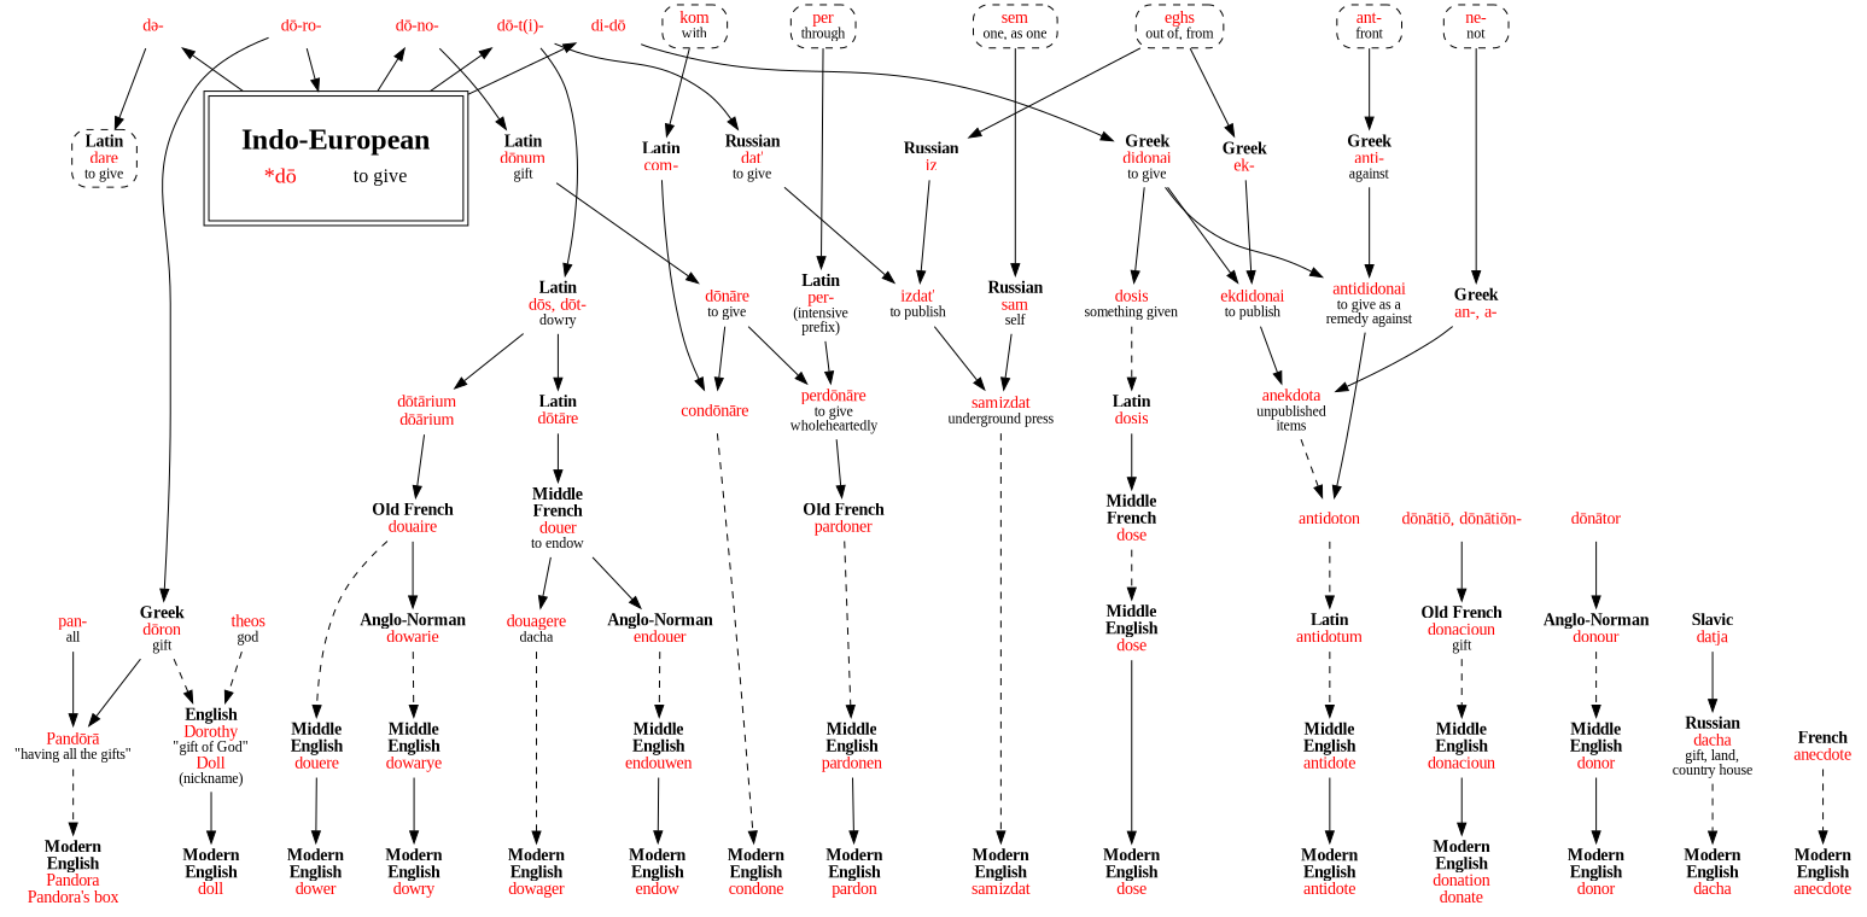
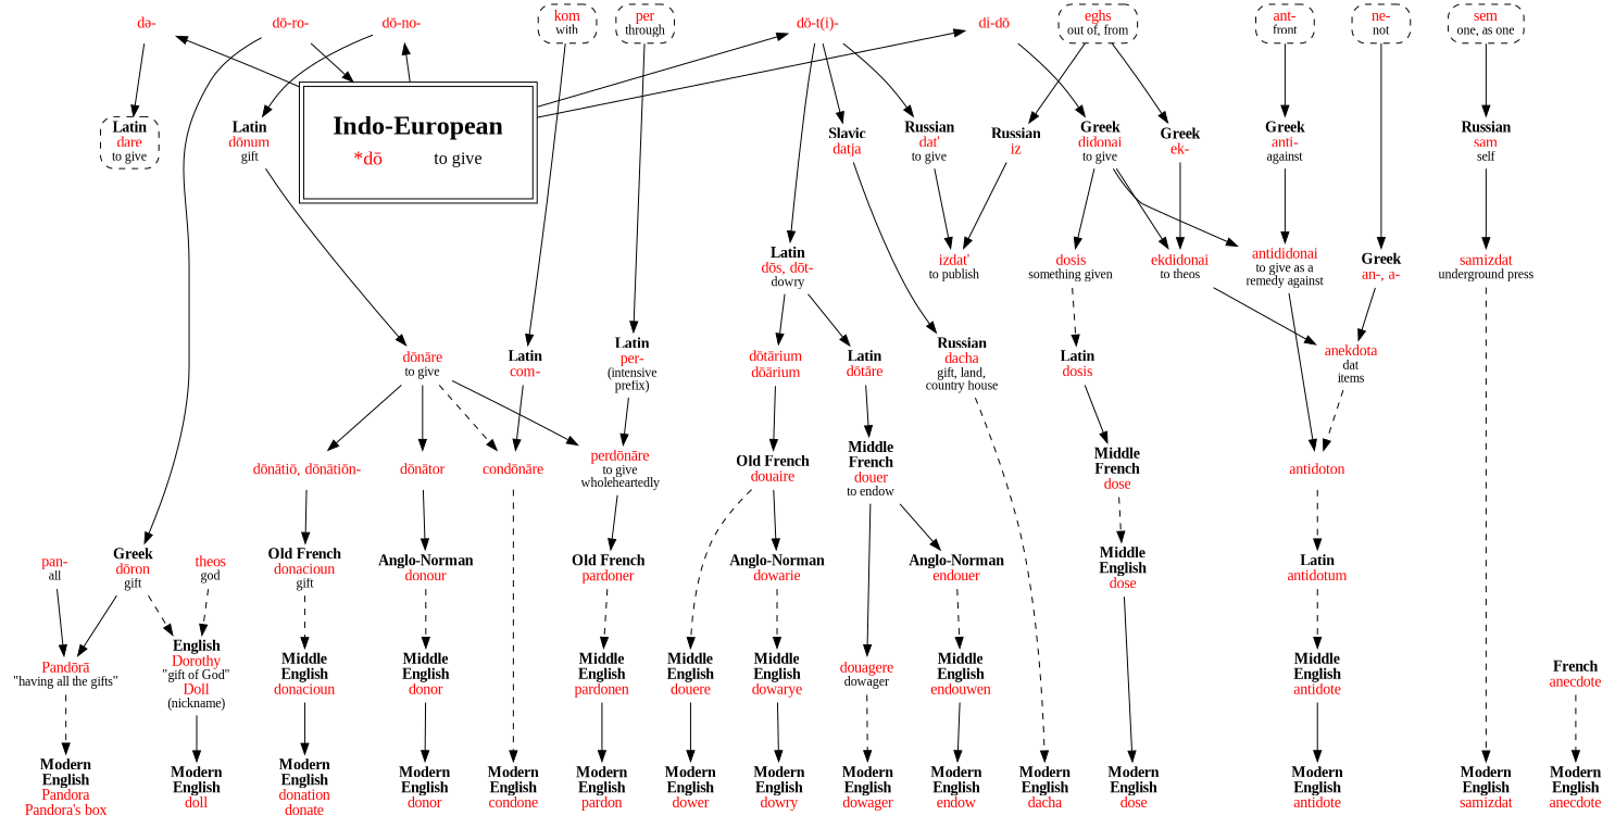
  strict digraph {
    fontname="Liberation Serif"
    node [fontname="Liberation Serif" shape=none]
    edge [fontname="Liberation Serif"]
    n1 [label=<<font color="red">də-</font>>]
    n2 [label=<<font color="red">dō-no-</font>>]
    n3 [label=<<font color="red">dō-t(i)-</font>>]
    n4 [label=<<font color="red">dō-ro-</font>>]
    n5 [label=<<font color="red">di-dō</font>>]
    n6 [label=<<b>Modern<br/>English</b><br/><font color="red">donation<br/>donate</font>>]
    n7 [label=<<b>Modern<br/>English</b><br/><font color="red">donor</font>>]
    n8 [label=<<b>Modern<br/>English</b><br/><font color="red">condone</font>>]
    n9 [label=<<b>Modern<br/>English</b><br/><font color="red">pardon</font>>]
    n10 [label=<<b>Modern<br/>English</b><br/><font color="red">dower</font>>]
    n11 [label=<<b>Modern<br/>English</b><br/><font color="red">dowry</font>>]
    n12 [label=<<b>Modern<br/>English</b><br/><font color="red">dowager</font>>]
    n13 [label=<<b>Modern<br/>English</b><br/><font color="red">endow</font>>]
    n14 [label=<<b>Modern<br/>English</b><br/><font color="red">dacha</font>>]
    n15 [label=<<b>Modern<br/>English</b><br/><font color="red">samizdat</font>>]
    n16 [label=<<b>Modern<br/>English</b><br/><font color="red">Pandora<br/>Pandora's box</font>>]
    n17 [label=<<b>Modern<br/>English</b><br/><font color="red">doll</font>>]
    n18 [label=<<b>Modern<br/>English</b><br/><font color="red">dose</font>>]
    n19 [label=<<b>Modern<br/>English</b><br/><font color="red">anecdote</font>>]
    n20 [label=<<b>Modern<br/>English</b><br/><font color="red">antidote</font>>]
    n21 [label=<<font color="red">kom</font><br/><font point-size="12">with</font>> shape=box style="dashed,rounded"]
    n22 [label=<<font color="red">per</font><br/><font point-size="12">through</font>> shape=box style="dashed,rounded"]
    n23 [label=<<font color="red">eghs</font><br/><font point-size="12">out of, from</font>> shape=box style="dashed,rounded"]
    n24 [label=<<font color="red">sem</font><br/><font point-size="12">one, as one</font>> shape=box style="dashed,rounded"]
    n25 [label=<<font color="red">ne-</font><br/><font point-size="12">not</font>> shape=box style="dashed,rounded"]
    n26 [label=<<font color="red">ant-</font><br/><font point-size="12">front</font>> shape=box style="dashed,rounded"]
    n27 [label=<<b>Latin</b><br/><font color="red">dare</font><br/><font point-size="12">to give</font>> shape=box style="dashed,rounded"]
    n28 [label=<<b>Latin</b><br/><font color="red">dōnum</font><br/><font point-size="12">gift</font>>]
    n29 [label=<<b>Latin</b><br/><font color="red">dōs, dōt-</font><br/><font point-size="12">dowry</font>>]
    n30 [label=<<b>Slavic</b><br/><font color="red">datja</font>>]
    n31 [label=<<b>Russian</b><br/><font color="red">dat'</font><br/><font point-size="12">to give</font>>]
    n32 [label=<<table border="0"><tr><td colspan="2"><font point-size="24"><b>Indo-European</b></font></td></tr><tr><td><font point-size="18" color="red">*dō</font></td><td><font point-size="16">to give</font></td></tr></table>> margin=.3 peripheries=2 shape=box]
    n33 [label=<<b>Greek</b><br/><font color="red">dōron</font><br/><font point-size="12">gift</font>>]
    n34 [label=<<b>Greek</b><br/><font color="red">didonai</font><br/><font point-size="12">to give</font>>]
    n35 [label=<<b>Latin</b><br/><font color="red">com-</font>>]
    n36 [label=<<b>Latin</b><br/><font color="red">per-</font><br/><font point-size="12">(intensive<br/>prefix)</font>>]
    n37 [label=<<b>Russian</b><br/><font color="red">iz</font>>]
    n38 [label=<<b>Greek</b><br/><font color="red">ek-</font>>]
    n39 [label=<<b>Russian</b><br/><font color="red">sam</font><br/><font point-size="12">self</font>>]
    n40 [label=<<b>Greek</b><br/><font color="red">an-, a-</font>>]
    n41 [label=<<b>Greek</b><br/><font color="red">anti-</font><br/><font point-size="12">against</font>>]
    n42 [label=<<font color="red">dōnāre</font><br/><font point-size="12">to give</font>>]
    n43 [label=<<font color="red">dōtārium<br/>dōārium</font>>]
    n44 [label=<<b>Latin</b><br/><font color="red">dōtāre</font>>]
    n45 [label=<<b>Russian</b><br/><font color="red">dacha</font><br/><font point-size="12">gift, land,<br/>country house</font>>]
    n46 [label=<<font color="red">izdat'</font><br/><font point-size="12">to publish</font>>]
    n47 [label=<<font color="red">Pandōrā</font><br/><font point-size="12">"having all the gifts"</font>>]
    n48 [label=<<b>English</b><br/><font color="red">Dorothy</font><br/><font point-size="12">"gift of God"</font><br/><font color="red">Doll</font><br/><font point-size="12">(nickname)</font>>]
    n49 [label=<<font color="red">dosis</font><br/><font point-size="12">something given</font>>]
-   n50 [label=<<font color="red">ekdidonai</font><br/><font point-size="12">to publish</font>>]
+   n50 [label=<<font color="red">ekdidonai</font><br/><font point-size="12">to theos</font>>]
    n51 [label=<<font color="red">antididonai</font><br/><font point-size="12">to give as a<br/>remedy against</font>>]
    n52 [label=<<font color="red">dōnātiō, dōnātiōn-</font>>]
    n53 [label=<<font color="red">dōnātor</font>>]
    n54 [label=<<font color="red">condōnāre</font>>]
    n55 [label=<<font color="red">perdōnāre</font><br/><font point-size="12">to give<br/>wholeheartedly</font>>]
    n56 [label=<<b>Old French</b><br/><font color="red">donacioun</font><br/><font point-size="12">gift</font>>]
    n57 [label=<<b>Anglo-Norman</b><br/><font color="red">donour</font>>]
    n58 [label=<<b>Old French</b><br/><font color="red">pardoner</font>>]
    n59 [label=<<b>Middle<br/>English</b><br/><font color="red">donacioun</font>>]
    n60 [label=<<b>Middle<br/>English</b><br/><font color="red">donor</font>>]
    n61 [label=<<b>Middle<br/>English</b><br/><font color="red">pardonen</font>>]
    n62 [label=<<b>Old French</b><br/><font color="red">douaire</font>>]
    n63 [label=<<b>Middle<br/>French</b><br/><font color="red">douer</font><br/><font point-size="12">to endow</font>>]
    n64 [label=<<b>Middle<br/>English</b><br/><font color="red">douere</font>>]
    n65 [label=<<b>Anglo-Norman</b><br/><font color="red">dowarie</font>>]
    n66 [label=<<b>Middle<br/>English</b><br/><font color="red">dowarye</font>>]
-   n67 [label=<<font color="red">douagere</font><br/><font point-size="12">dacha</font>>]
+   n67 [label=<<font color="red">douagere</font><br/><font point-size="12">dowager</font>>]
    n68 [label=<<b>Anglo-Norman</b><br/><font color="red">endouer</font>>]
    n69 [label=<<b>Middle<br/>English</b><br/><font color="red">endouwen</font>>]
    n70 [label=<<font color="red">samizdat</font><br/><font point-size="12">underground press</font>>]
    n71 [label=<<font color="red">pan-</font><br/><font point-size="12">all</font>>]
    n72 [label=<<font color="red">theos</font><br/><font point-size="12">god</font>>]
    n73 [label=<<b>Latin</b><br/><font color="red">dosis</font>>]
-   n74 [label=<<font color="red">anekdota</font><br/><font point-size="12">unpublished<br/>items</font>>]
+   n74 [label=<<font color="red">anekdota</font><br/><font point-size="12">dat<br/>items</font>>]
    n75 [label=<<font color="red">antidoton</font>>]
    n76 [label=<<b>Middle<br/>French</b><br/><font color="red">dose</font>>]
    n77 [label=<<b>Middle<br/>English</b><br/><font color="red">dose</font>>]
    n78 [label=<<b>French</b><br/><font color="red">anecdote</font>>]
    n79 [label=<<b>Latin</b><br/><font color="red">antidotum</font>>]
    n80 [label=<<b>Middle<br/>English</b><br/><font color="red">antidote</font>>]
    subgraph sub_1 {
      rank=same
      n1
      n2
      n3
      n4
      n5
    }
    subgraph sub_2 {
      rank=same
      n6
      n7
      n8
      n9
      n10
      n11
      n12
      n13
      n14
      n15
      n16
      n17
      n18
      n19
      n20
    }
    subgraph sub_3 {
      rank=same
      n2
      n5
      n21
      n22
      n23
      n24
      n25
      n26
    }
    n1 -> n27
    n2 -> n28
    n3 -> n29
+   n3 -> n30
    n3 -> n31
    n4 -> n32
    n4 -> n33
    n5 -> n34
    n21 -> n35
    n22 -> n36
    n23 -> n37
    n23 -> n38
    n24 -> n39
    n25 -> n40
    n26 -> n41
    n28 -> n42
    n29 -> n43
    n29 -> n44
    n30 -> n45
    n31 -> n46
    n32 -> n1
    n32 -> n2
    n32 -> n3
    n32 -> n5
    n33 -> n47
    n33 -> n48 [style=dashed]
    n34 -> n49
    n34 -> n50
    n34 -> n51
    n35 -> n54
    n36 -> n55
    n37 -> n46
    n38 -> n50
    n39 -> n70
    n40 -> n74
    n41 -> n51
-   n42 -> n54
+   n42 -> n52
+   n42 -> n53
+   n42 -> n54 [style=dashed]
    n42 -> n55
    n43 -> n62
    n44 -> n63
    n45 -> n14 [style=dashed]
-   n46 -> n70
    n47 -> n16 [style=dashed]
    n48 -> n17
    n49 -> n73 [style=dashed]
    n50 -> n74
    n51 -> n75
    n52 -> n56
    n53 -> n57
    n54 -> n8 [style=dashed]
    n55 -> n58
    n56 -> n59 [style=dashed]
    n57 -> n60 [style=dashed]
    n58 -> n61 [style=dashed]
    n59 -> n6
    n60 -> n7
    n61 -> n9
    n62 -> n64 [style=dashed]
    n62 -> n65
    n63 -> n67
    n63 -> n68
    n64 -> n10
    n65 -> n66 [style=dashed]
    n66 -> n11
    n67 -> n12 [style=dashed]
    n68 -> n69 [style=dashed]
    n69 -> n13
    n70 -> n15 [style=dashed]
    n71 -> n47
    n72 -> n48 [style=dashed]
    n73 -> n76
    n74 -> n75 [style=dashed]
    n75 -> n79 [style=dashed]
    n76 -> n77 [style=dashed]
    n77 -> n18
    n78 -> n19 [style=dashed]
    n79 -> n80 [style=dashed]
    n80 -> n20
  }
